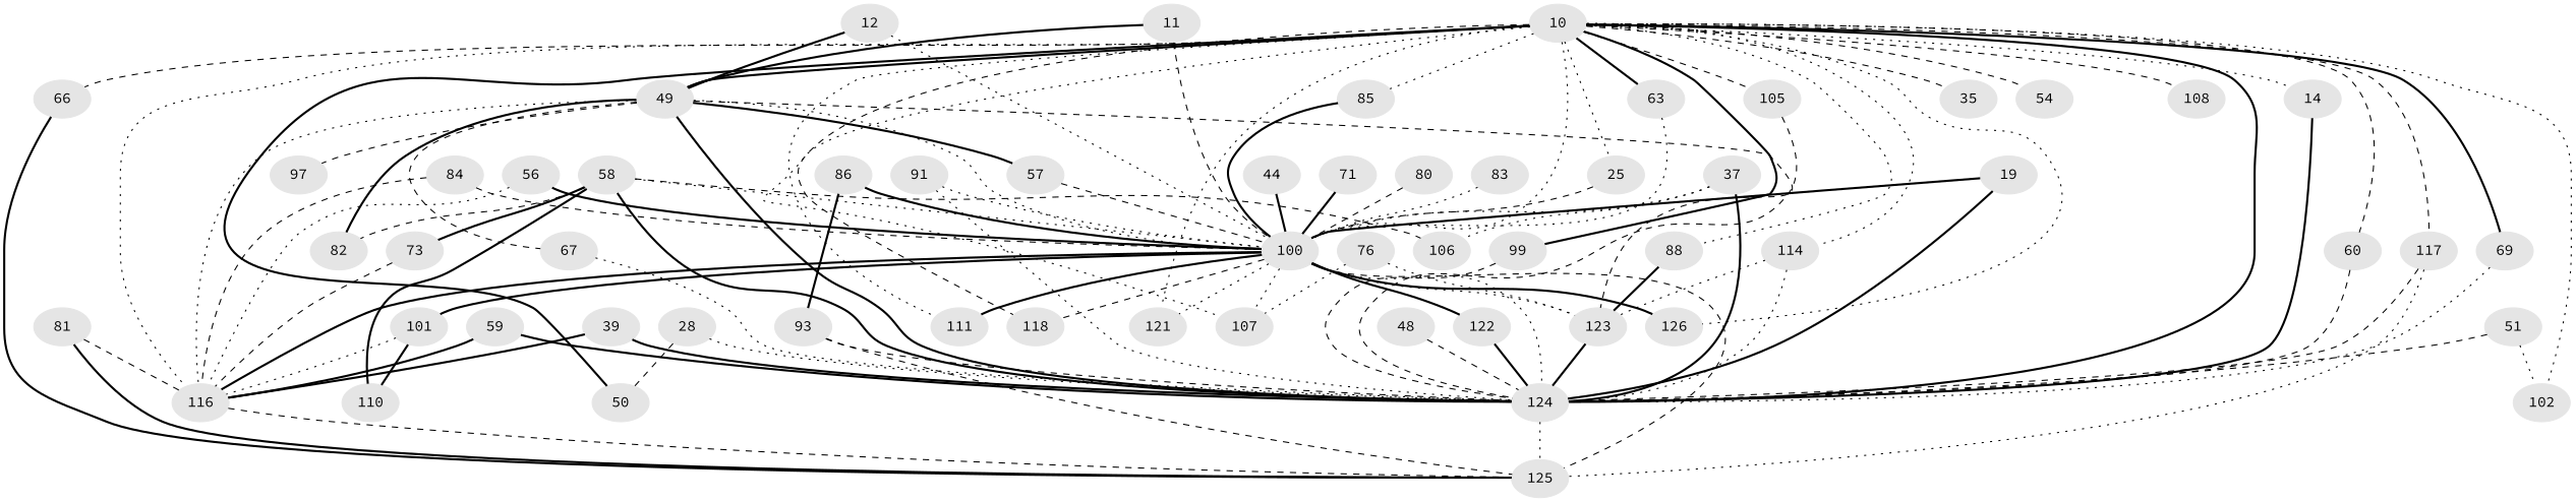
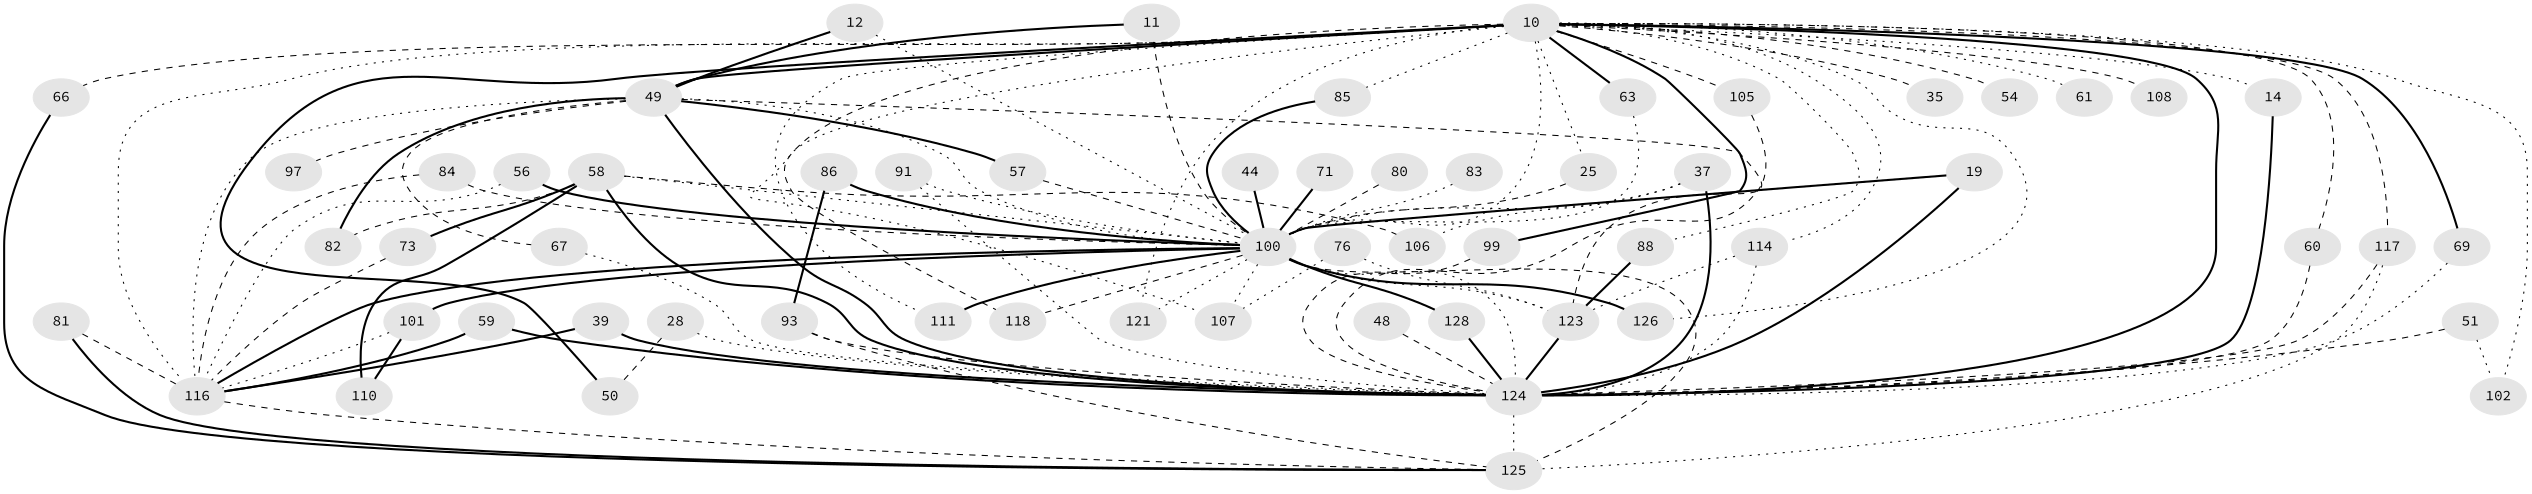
  graph {
    fontname="Source Code Pro"
    node [color=gray90 fontname="Source Code Pro" style=filled]
    edge [fontname="Source Code Pro" style=dotted]
    10 [super="+5+7"]
    14
    25
    35
    49 [super="+18+8"]
    50
    54
    60
+   61
    63
    66
    69
    85
    88
    99
    100 [super="+24+98"]
    102
    105
    107 [super="+30+43"]
    108 [super="+68"]
    111
    114 [super="+70+65+46"]
    116 [super="+72+109"]
    117 [super="+89+34"]
    118
    121
    124 [super="+96+90+104+6"]
    126 [super="+47"]
    57
    67
    82
    97
    123 [super="+115+119"]
    125 [super="+112+94"]
    101 [super="+40"]
-   122 [super="+120"]
+   122 [super="+120" label=128]
    11
    12
    19
    28
    37 [super="+20"]
    106
    39
    44
    48
    51
    56
    58 [super="+27"]
    73
    110
    59
    71
    76
    80
    81
    83
    84
    93 [super="+41"]
    86
    91 [super="+23+55"]
    10 -- 14 [weight=2]
    10 -- 25
    10 -- 35 [style=dashed weight=2]
    10 -- 49 [style=bold weight=9]
    10 -- 50 [style=bold]
    10 -- 54 [style=dashed weight=2]
    10 -- 60 [style=dashed]
+   10 -- 61 [weight=2]
    10 -- 63 [style=bold]
    10 -- 66 [style=dashed weight=2]
    10 -- 69 [style=bold]
    10 -- 85
    10 -- 88
    10 -- 99 [style=bold]
    10 -- 100 [weight=12]
    10 -- 102
    10 -- 105 [style=dashed]
    10 -- 107 [weight=3]
    10 -- 108 [style=dashed weight=3]
    10 -- 111
    10 -- 114 [weight=2]
    10 -- 116 [weight=5]
    10 -- 117 [style=dashed weight=3]
    10 -- 118 [style=dashed]
    10 -- 121
    10 -- 124 [style=bold weight=9]
    10 -- 126 [weight=2]
    14 -- 124 [style=bold]
    25 -- 100 [style=dashed]
    49 -- 100 [weight=9]
    49 -- 116
    49 -- 124 [style=bold weight=6]
    49 -- 57 [style=bold]
    49 -- 67 [style=dashed]
    49 -- 82 [style=bold]
    49 -- 97 [style=dashed weight=2]
    49 -- 123 [style=dashed]
    60 -- 124 [style=dashed]
    63 -- 100
    66 -- 125 [style=bold]
    69 -- 124
    85 -- 100 [style=bold]
    88 -- 123 [style=bold]
    99 -- 124 [style=dashed]
    100 -- 107 [weight=2]
    100 -- 111 [style=bold]
    100 -- 116 [style=bold]
    100 -- 118 [style=dashed]
    100 -- 121
    100 -- 124 [weight=5]
    100 -- 126 [style=bold]
    100 -- 123 [weight=3]
    100 -- 125 [style=dashed weight=2]
    100 -- 101 [style=bold weight=2]
    100 -- 122 [style=bold weight=2]
    105 -- 124 [style=dashed]
    114 -- 124 [weight=5]
    114 -- 123
    116 -- 125 [style=dashed]
    117 -- 124 [style=dashed weight=2]
    117 -- 125
    124 -- 125 [weight=2]
    57 -- 100 [style=dashed]
    67 -- 124
    123 -- 124 [style=bold weight=3]
    101 -- 116
    101 -- 110 [style=bold]
    122 -- 124 [style=bold weight=2]
    11 -- 49 [style=bold]
    11 -- 100 [style=dashed]
    12 -- 49 [style=bold]
    12 -- 100
    19 -- 100 [style=bold]
    19 -- 124 [style=bold]
    28 -- 50 [style=dashed]
    28 -- 124 [weight=3]
    37 -- 100
    37 -- 124 [style=bold weight=3]
    37 -- 106
    39 -- 116 [style=bold]
    39 -- 124 [style=bold]
    44 -- 100 [style=bold weight=2]
    48 -- 124 [style=dashed weight=2]
    51 -- 102
    51 -- 124 [style=dashed weight=2]
    56 -- 100 [style=bold]
    56 -- 116
    58 -- 100
    58 -- 124 [style=bold weight=2]
    58 -- 82 [style=dashed]
    58 -- 106 [style=dashed]
    58 -- 73 [style=bold]
    58 -- 110 [style=bold]
    73 -- 116 [style=dashed]
    59 -- 116 [style=bold]
    59 -- 124 [style=bold]
    71 -- 100 [style=bold weight=2]
    76 -- 107
    76 -- 123
    80 -- 100 [style=dashed weight=2]
    81 -- 116 [style=dashed]
    81 -- 125 [style=bold]
    83 -- 100 [weight=2]
    84 -- 100 [style=dashed]
    84 -- 116 [style=dashed]
    93 -- 124 [style=dashed weight=2]
    93 -- 125 [style=dashed]
    86 -- 100 [style=bold]
    86 -- 93 [style=bold]
    91 -- 100 [weight=3]
    91 -- 124
  }
